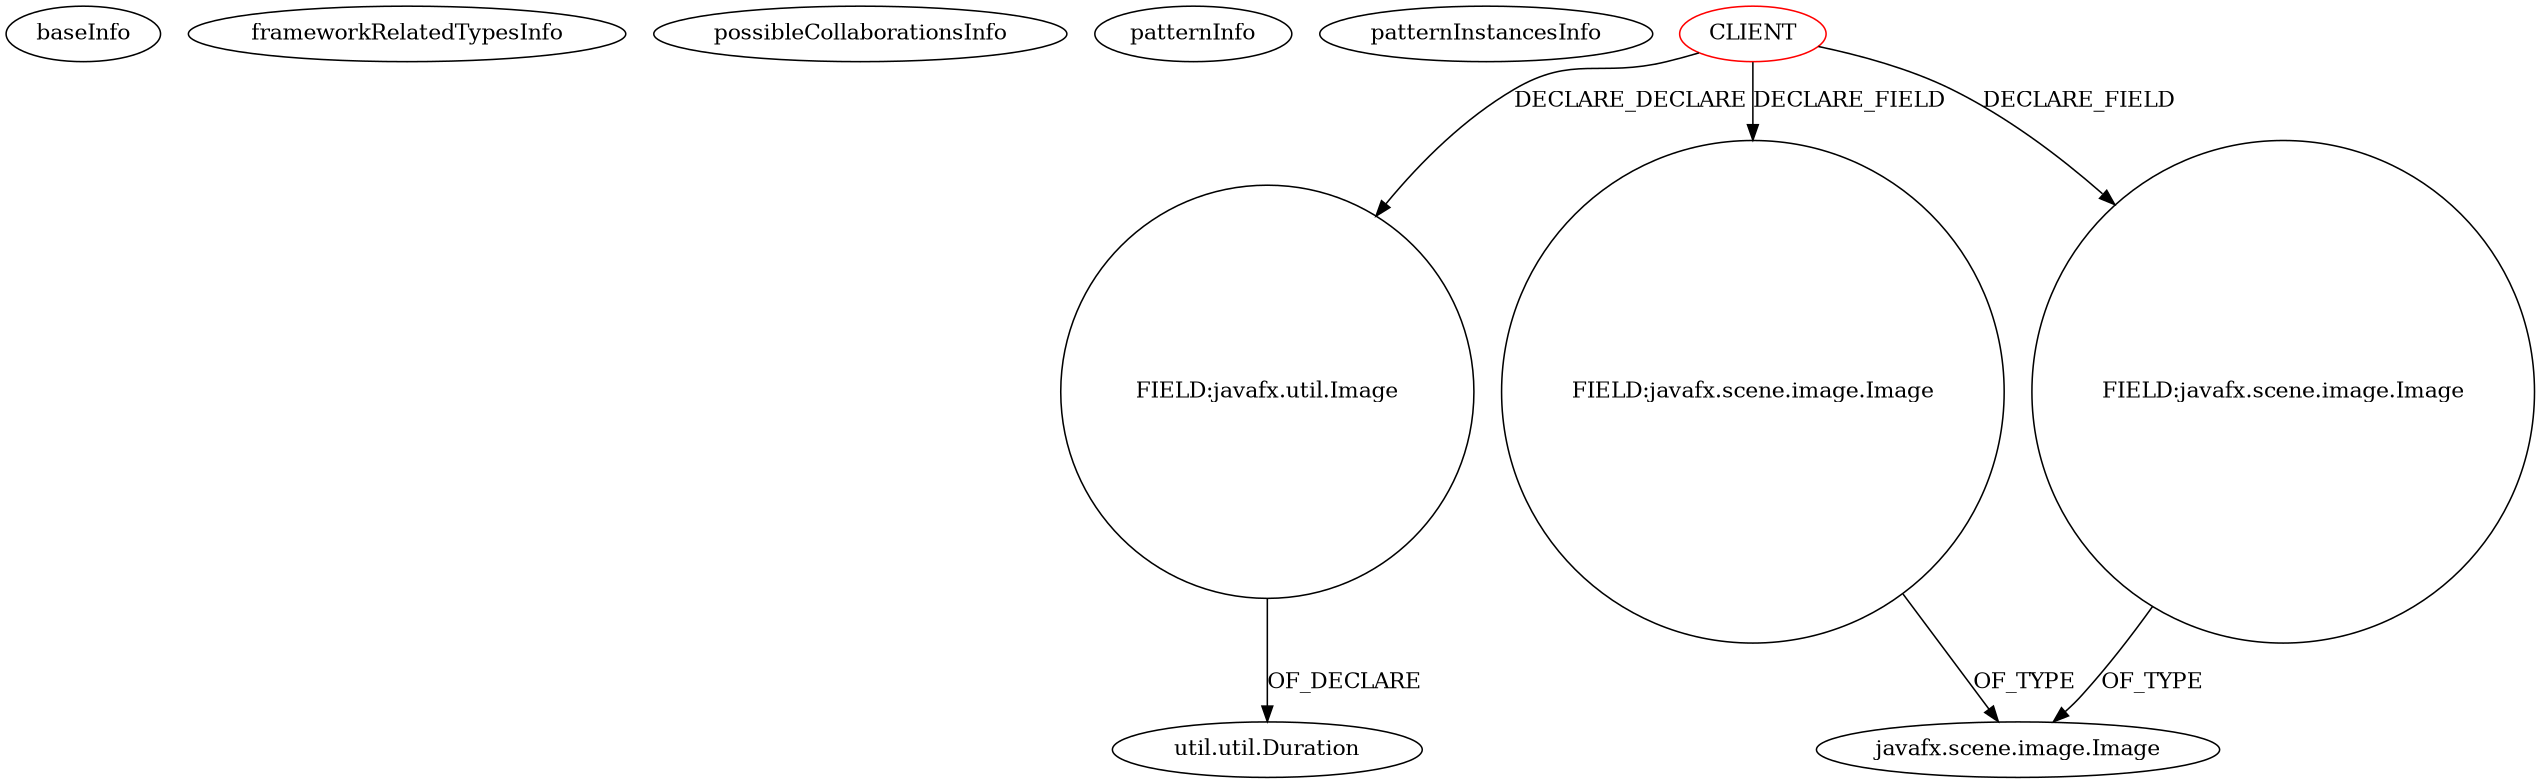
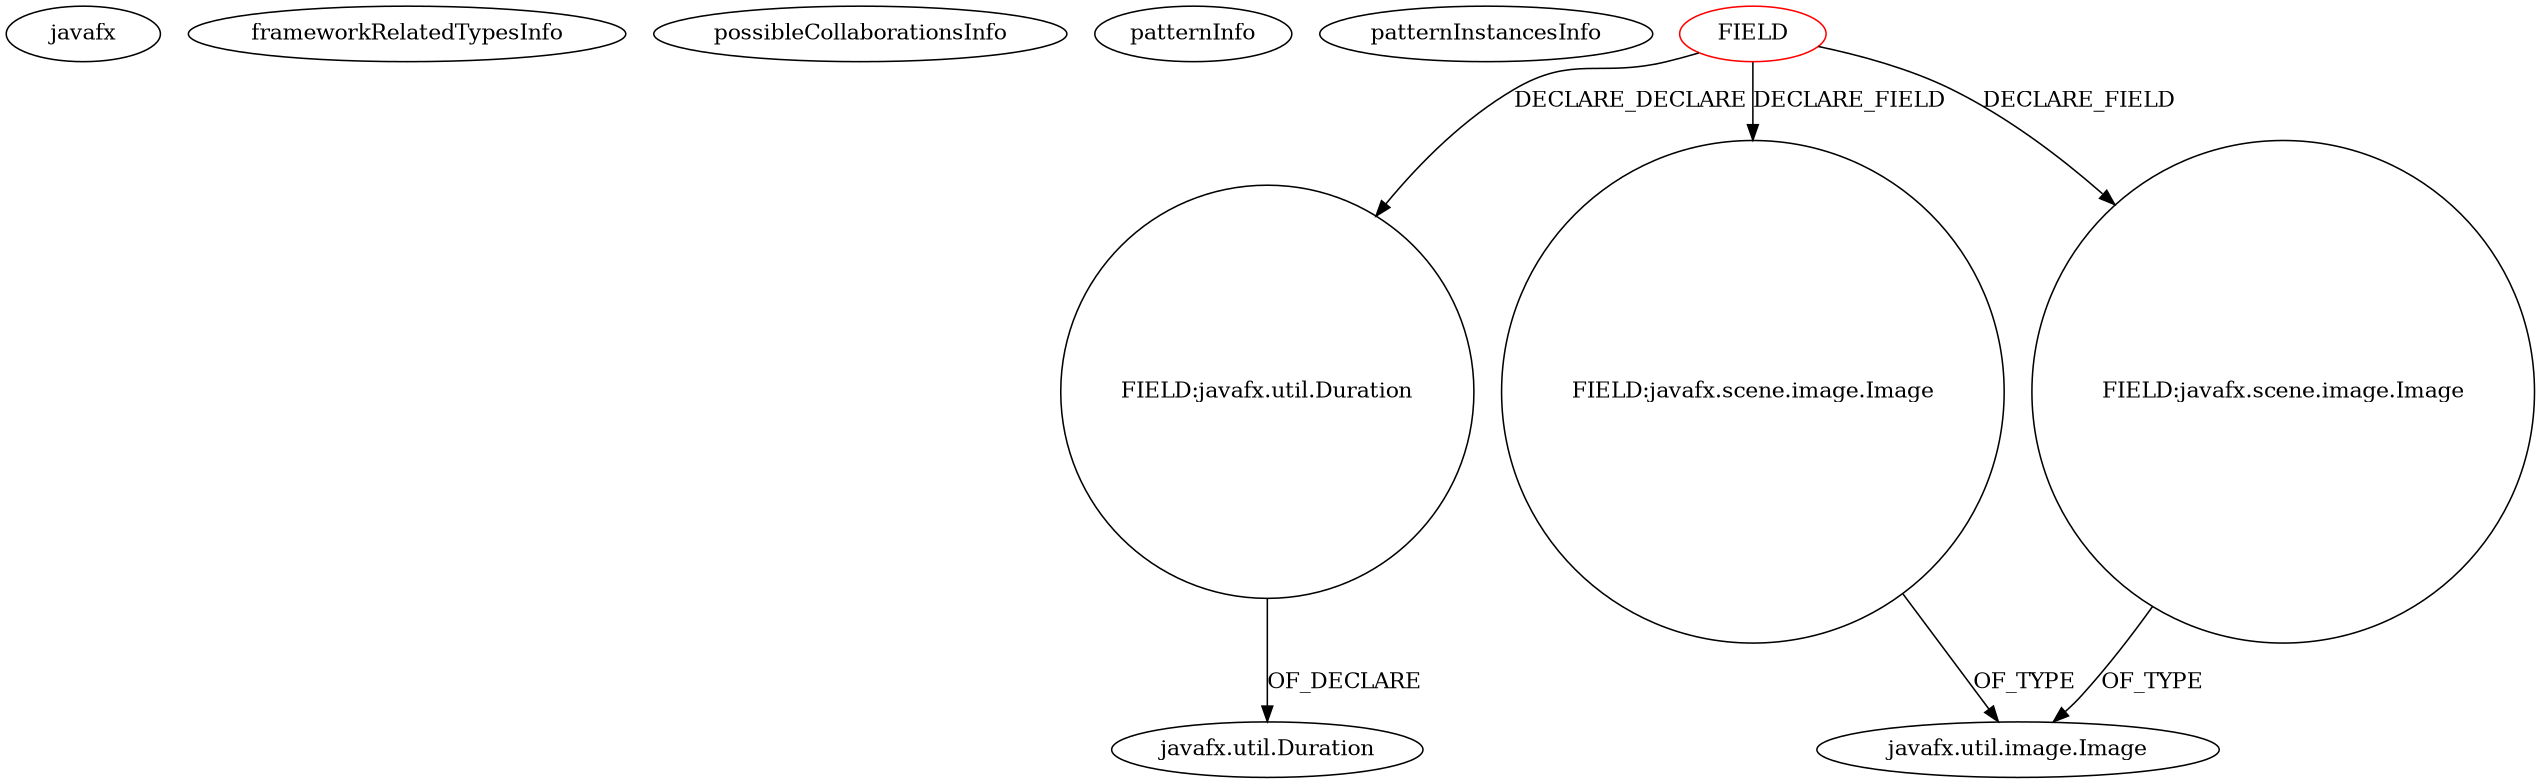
  digraph {
    node [isFrameworkType=false]
-   baseInfo [category=pattern graphId=3270 isAnonymous=false possibleRelation=false isFrameworkType=""]
+   baseInfo [category=pattern graphId=3270 isAnonymous=false possibleRelation=false label=javafx isFrameworkType=""]
    frameworkRelatedTypesInfo [isFrameworkType=""]
    possibleCollaborationsInfo [isFrameworkType=""]
    patternInfo [frequency=2.0 patternRootClient=0 isFrameworkType=""]
    patternInstancesInfo [0="jackpaparian-FRED_Navigator_Classroom~/jackpaparian-FRED_Navigator_Classroom/FRED_Navigator_Classroom-master/JavaFX Code/FREDNavigatorTopic1/src/frednavigatortopic1/MediaControl.java~MediaControl~3232" 1="aferrandoa-valenciasprints~/aferrandoa-valenciasprints/valenciasprints-master/src/goldSprints/CarreraView.java~CarreraView~1719" isFrameworkType=""]
-   n6 [label="FIELD:javafx.util.Image" shape=circle vertexType=FIELD_DECLARATION]
-   n7 [label="util.util.Duration" vertexType=FRAMEWORK_CLASS_TYPE]
-   n8 [color=red label=CLIENT vertexType=ROOT_CLIENT_CLASS_DECLARATION]
+   n6 [label="FIELD:javafx.util.Duration" shape=circle vertexType=FIELD_DECLARATION]
+   n7 [label="javafx.util.Duration" vertexType=FRAMEWORK_CLASS_TYPE]
+   n8 [color=red label=FIELD vertexType=ROOT_CLIENT_CLASS_DECLARATION]
    n9 [label="FIELD:javafx.scene.image.Image" shape=circle vertexType=FIELD_DECLARATION]
    n10 [label="FIELD:javafx.scene.image.Image" shape=circle vertexType=FIELD_DECLARATION]
-   n11 [label="javafx.scene.image.Image" vertexType=FRAMEWORK_CLASS_TYPE]
+   n11 [label="javafx.util.image.Image" vertexType=FRAMEWORK_CLASS_TYPE]
    n6 -> n7 [label=OF_DECLARE]
    n8 -> n6 [label=DECLARE_DECLARE]
    n8 -> n9 [label=DECLARE_FIELD]
    n8 -> n10 [label=DECLARE_FIELD]
    n9 -> n11 [label=OF_TYPE]
    n10 -> n11 [label=OF_TYPE]
  }
